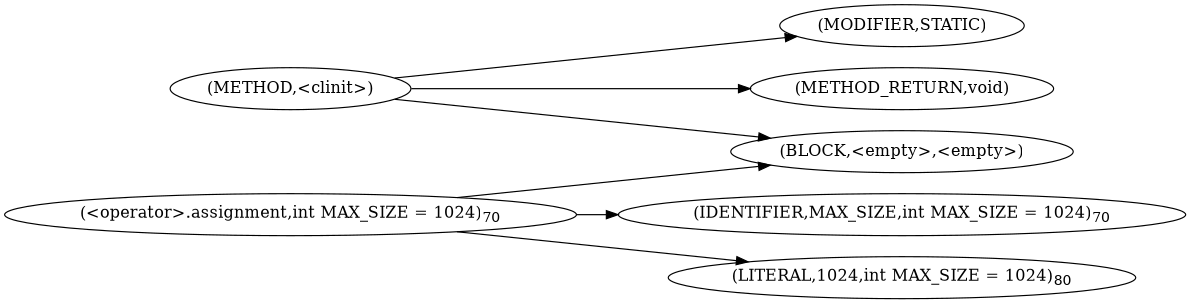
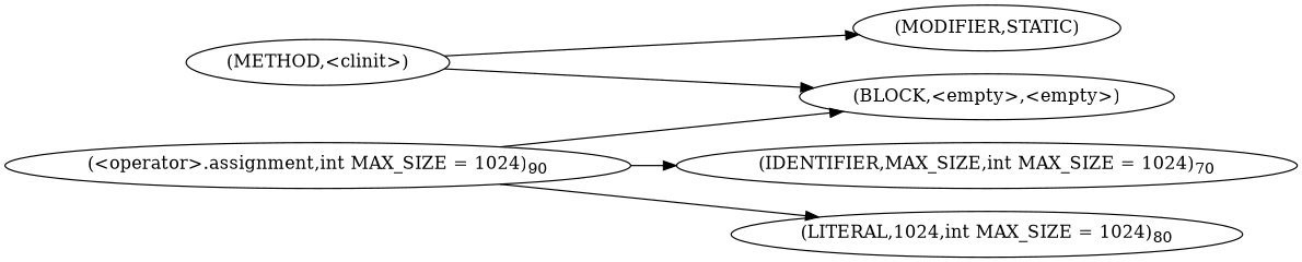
  digraph {
    rankdir=LR
    n1 [label=<(METHOD,&lt;clinit&gt;)>]
    n2 [label=<(BLOCK,&lt;empty&gt;,&lt;empty&gt;)>]
    n3 [label=<(MODIFIER,STATIC)>]
-   n4 [label=<(METHOD_RETURN,void)>]
-   n5 [label=<(&lt;operator&gt;.assignment,int MAX_SIZE = 1024)<SUB>70</SUB>>]
+   n5 [label=<(&lt;operator&gt;.assignment,int MAX_SIZE = 1024)<SUB>90</SUB>>]
    n6 [label=<(IDENTIFIER,MAX_SIZE,int MAX_SIZE = 1024)<SUB>70</SUB>>]
    n7 [label=<(LITERAL,1024,int MAX_SIZE = 1024)<SUB>80</SUB>>]
    n1 -> n2
    n1 -> n3
-   n1 -> n4
    n5 -> n2
    n5 -> n6
    n5 -> n7
  }
